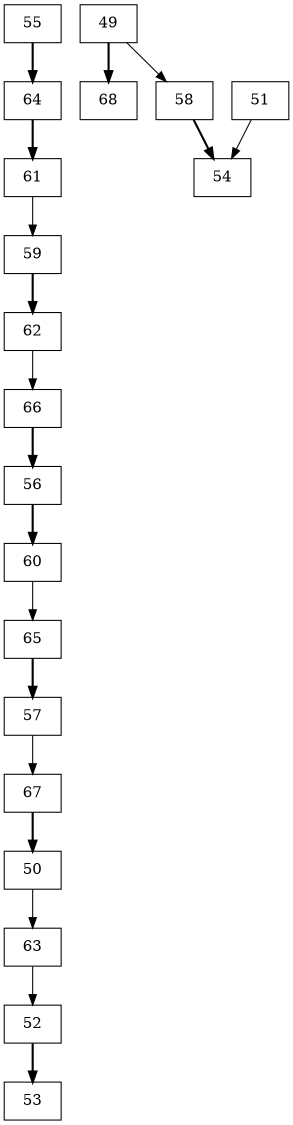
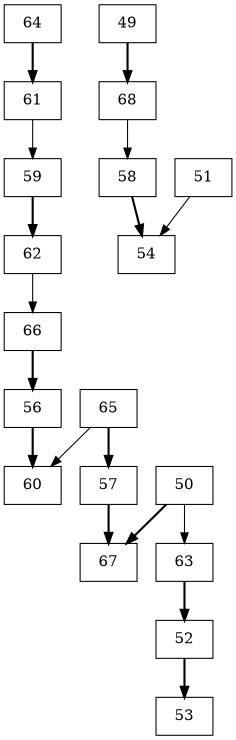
  digraph {
    node [shape=record]
    edge [style=bold]
-   n1 [label="{55}"]
    n2 [label="{64}"]
    n3 [label="{61}"]
    n4 [label="{59}"]
    n5 [label="{62}"]
    n6 [label="{66}"]
    n7 [label="{56}"]
    n8 [label="{60}"]
    n9 [label="{65}"]
    n10 [label="{57}"]
    n11 [label="{67}"]
    n12 [label="{50}"]
    n13 [label="{63}"]
    n14 [label="{52}"]
    n15 [label="{53}"]
    n16 [label="{49}"]
    n17 [label="{68}"]
    n18 [label="{58}"]
    n19 [label="{54}"]
    n20 [label="{51}"]
-   n1 -> n2
    n2 -> n3
    n3 -> n4 [style=solid]
    n4 -> n5
    n5 -> n6 [style=solid]
    n6 -> n7
    n7 -> n8
-   n8 -> n9 [style=solid]
+   n9 -> n8 [style=solid]
    n9 -> n10
-   n10 -> n11 [style=solid]
-   n11 -> n12
+   n10 -> n11
+   n12 -> n11
    n12 -> n13 [style=solid]
-   n13 -> n14 [style=solid]
+   n13 -> n14
    n14 -> n15
    n16 -> n17
-   n16 -> n18 [style=solid]
+   n17 -> n18 [style=solid]
    n18 -> n19
    n20 -> n19 [style=solid]
  }
